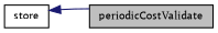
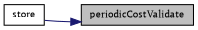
  digraph {
    rankdir=RL
    fontname="PT Serif"
    node [color=black fontname="PT Serif" fontsize=10 shape=record]
    n1 [fillcolor=grey75 fontcolor=black height=0.2 label=periodicCostValidate style=filled width=0.4]
    n2 [height=0.2 label=store width=0.4]
-   n2 -> n1 [color=midnightblue dir=back fontname="PT Serif" fontsize=10 labelfontname=Helvetica labelfontsize=10 style=solid]
+   n1 -> n2 [color=midnightblue dir=back fontname="PT Serif" fontsize=10 labelfontname=Helvetica labelfontsize=10 style=solid]
  }
